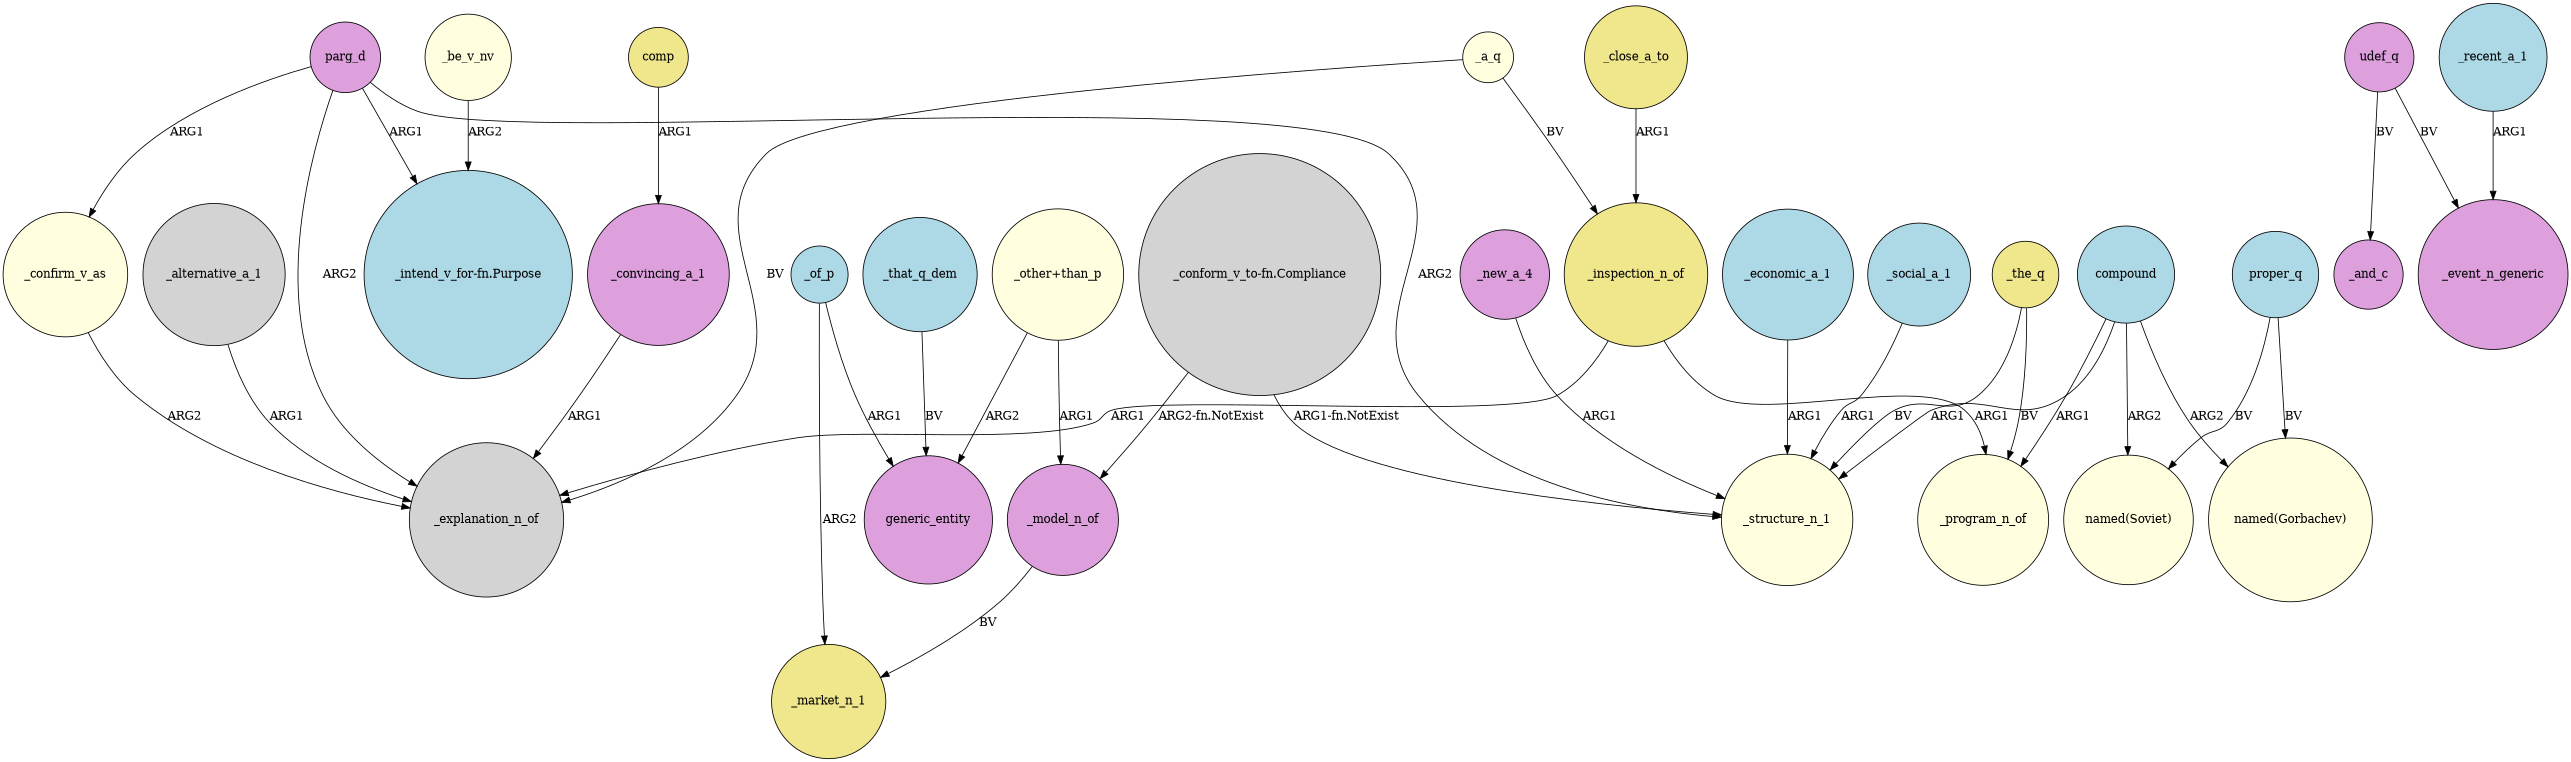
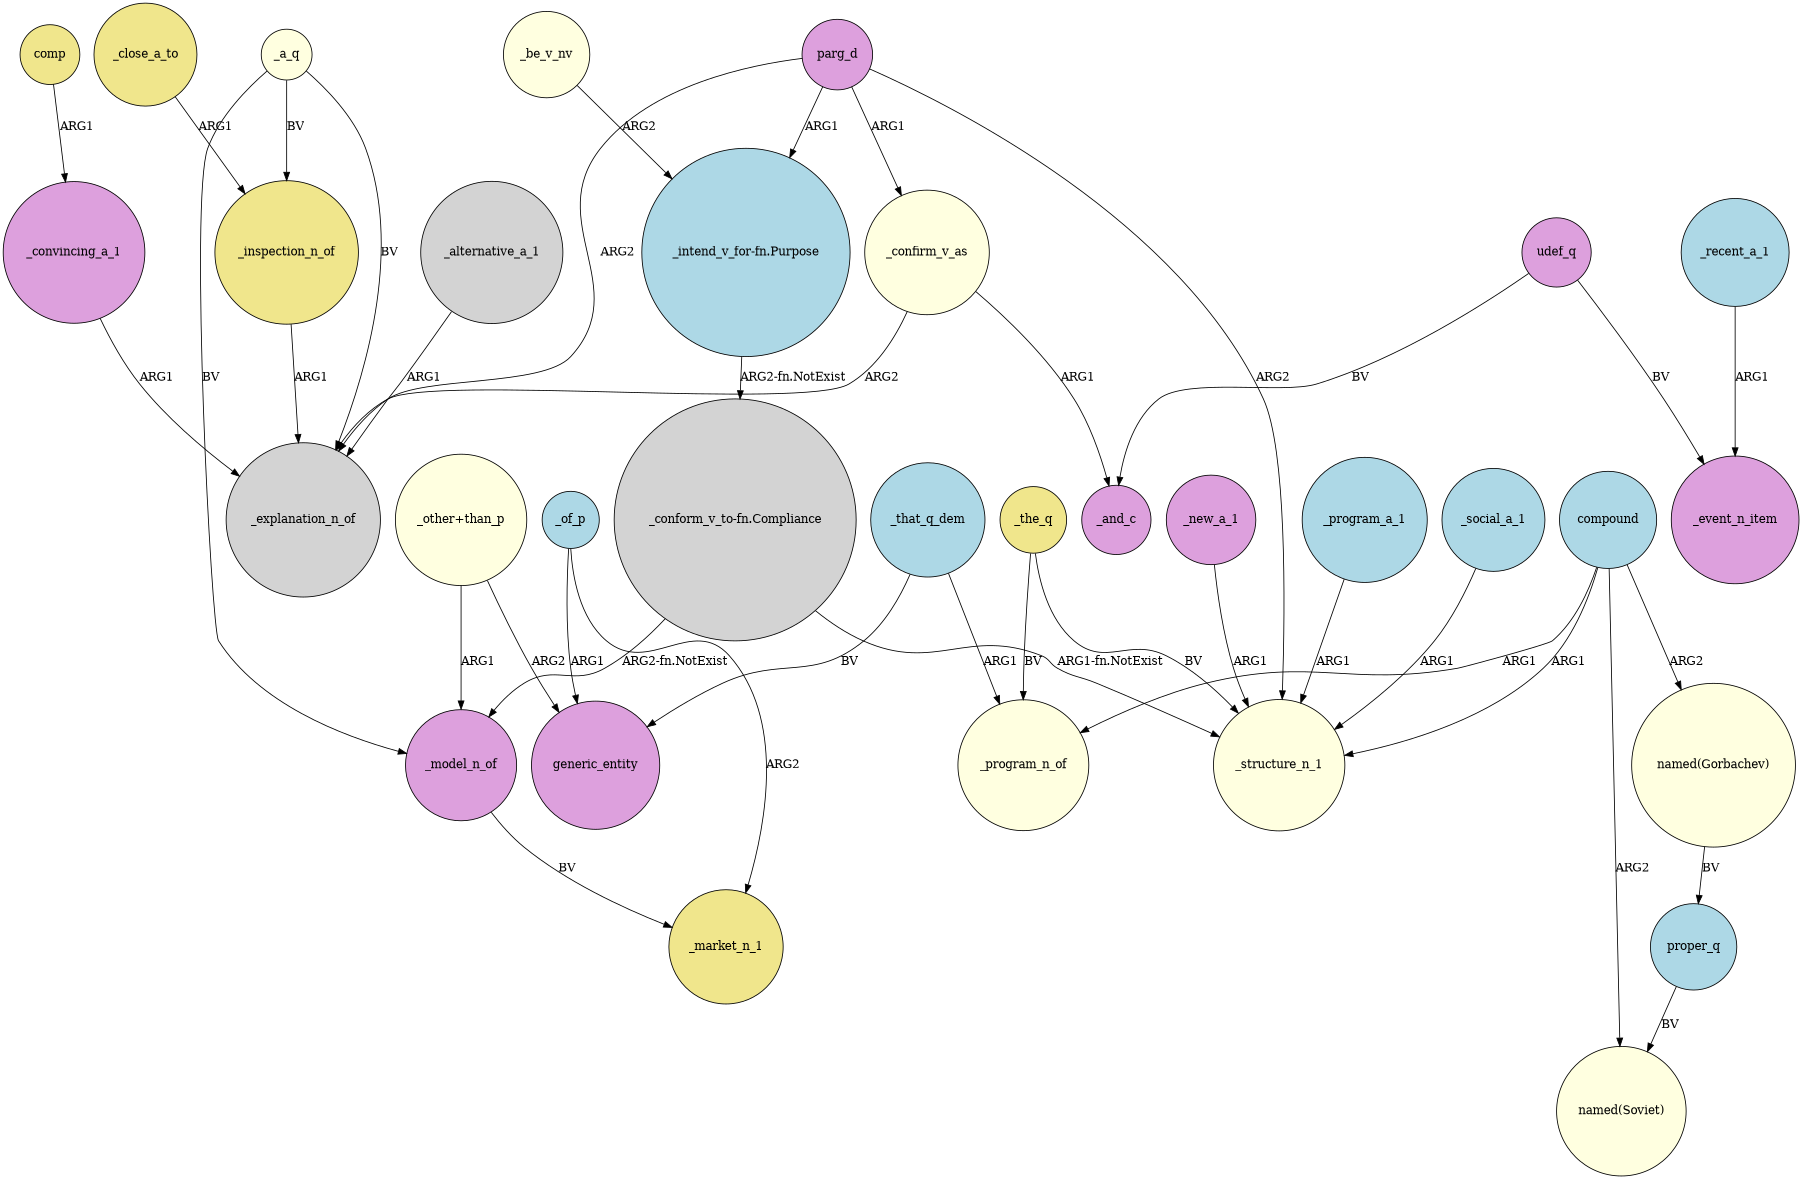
  digraph {
    node [fillcolor=lightyellow shape=circle style=filled]
    _inspection_n_of [fillcolor=khaki]
    _a_q
    _explanation_n_of [fillcolor=lightgrey]
    _model_n_of [fillcolor=plum]
    _program_n_of
    _market_n_1 [fillcolor=khaki]
    parg_d [fillcolor=plum]
    _confirm_v_as
    _structure_n_1
    "_intend_v_for-fn.Purpose" [fillcolor=lightblue]
    _and_c [fillcolor=plum]
    "_conform_v_to-fn.Compliance" [fillcolor=lightgrey]
-   _economic_a_1 [fillcolor=lightblue]
+   _economic_a_1 [fillcolor=lightblue label=_program_a_1]
    _that_q_dem [fillcolor=lightblue]
    generic_entity [fillcolor=plum]
    _social_a_1 [fillcolor=lightblue]
    _recent_a_1 [fillcolor=lightblue]
-   _event_n_item [fillcolor=plum label=_event_n_generic]
+   _event_n_item [fillcolor=plum]
    _convincing_a_1 [fillcolor=plum]
    compound [fillcolor=lightblue]
    "named(Soviet)"
    "named(Gorbachev)"
    comp [fillcolor=khaki]
    proper_q [fillcolor=lightblue]
    _the_q [fillcolor=khaki]
    _of_p [fillcolor=lightblue]
    _close_a_to [fillcolor=khaki]
    _alternative_a_1 [fillcolor=lightgrey]
    "_other+than_p"
-   _new_a_1 [fillcolor=plum label=_new_a_4]
+   _new_a_1 [fillcolor=plum]
    udef_q [fillcolor=plum]
    _be_v_nv
    _inspection_n_of -> _explanation_n_of [label=ARG1]
-   _inspection_n_of -> _program_n_of [label=ARG1]
+   _that_q_dem -> _program_n_of [label=ARG1]
    _a_q -> _inspection_n_of [label=BV]
    _a_q -> _explanation_n_of [label=BV]
+   _a_q -> _model_n_of [label=BV]
    _model_n_of -> _market_n_1 [label=BV]
    parg_d -> _explanation_n_of [label=ARG2]
    parg_d -> _confirm_v_as [label=ARG1]
    parg_d -> _structure_n_1 [label=ARG2]
    parg_d -> "_intend_v_for-fn.Purpose" [label=ARG1]
    _confirm_v_as -> _explanation_n_of [label=ARG2]
+   _confirm_v_as -> _and_c [label=ARG1]
+   "_intend_v_for-fn.Purpose" -> "_conform_v_to-fn.Compliance" [label="ARG2-fn.NotExist"]
    "_conform_v_to-fn.Compliance" -> _model_n_of [label="ARG2-fn.NotExist"]
    "_conform_v_to-fn.Compliance" -> _structure_n_1 [label="ARG1-fn.NotExist"]
    _economic_a_1 -> _structure_n_1 [label=ARG1]
    _that_q_dem -> generic_entity [label=BV]
    _social_a_1 -> _structure_n_1 [label=ARG1]
    _recent_a_1 -> _event_n_item [label=ARG1]
    _convincing_a_1 -> _explanation_n_of [label=ARG1]
    compound -> _program_n_of [label=ARG1]
    compound -> _structure_n_1 [label=ARG1]
    compound -> "named(Soviet)" [label=ARG2]
    compound -> "named(Gorbachev)" [label=ARG2]
    comp -> _convincing_a_1 [label=ARG1]
    proper_q -> "named(Soviet)" [label=BV]
-   proper_q -> "named(Gorbachev)" [label=BV]
+   "named(Gorbachev)" -> proper_q [label=BV]
    _the_q -> _program_n_of [label=BV]
    _the_q -> _structure_n_1 [label=BV]
    _of_p -> _market_n_1 [label=ARG2]
    _of_p -> generic_entity [label=ARG1]
    _close_a_to -> _inspection_n_of [label=ARG1]
    _alternative_a_1 -> _explanation_n_of [label=ARG1]
    "_other+than_p" -> _model_n_of [label=ARG1]
    "_other+than_p" -> generic_entity [label=ARG2]
    _new_a_1 -> _structure_n_1 [label=ARG1]
    udef_q -> _and_c [label=BV]
    udef_q -> _event_n_item [label=BV]
    _be_v_nv -> "_intend_v_for-fn.Purpose" [label=ARG2]
  }
